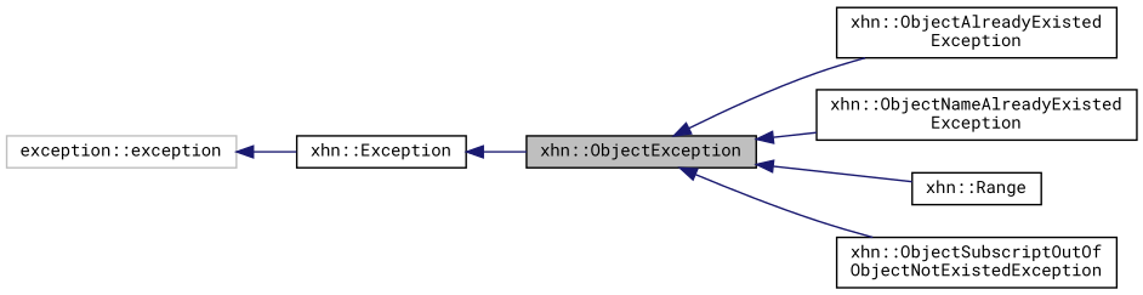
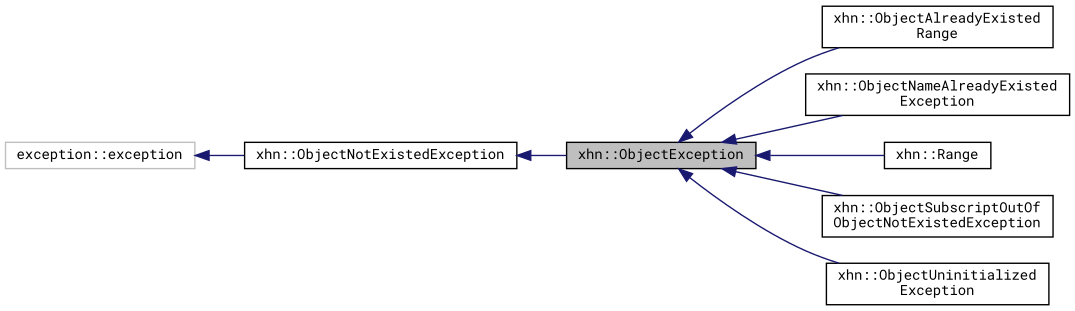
  digraph {
    fontname="Roboto Mono"
    rankdir=LR
    node [color=black fillcolor=white fontname="Roboto Mono" fontsize=10 shape=record style=filled]
    edge [color=midnightblue dir=back fontname="Roboto Mono" fontsize=10 labelfontname=Helvetica labelfontsize=10 style=solid]
    n1 [fillcolor=grey75 fontcolor=black height=0.2 label="xhn::ObjectException" width=0.4]
-   n2 [height=0.2 label="xhn::ObjectAlreadyExisted\lException" width=0.4]
+   n2 [height=0.2 label="xhn::ObjectAlreadyExisted\lRange" width=0.4]
    n3 [height=0.2 label="xhn::ObjectNameAlreadyExisted\lException" width=0.4]
    n4 [height=0.2 label="xhn::Range" width=0.4]
    n5 [height=0.2 label="xhn::ObjectSubscriptOutOf\lObjectNotExistedException" width=0.4]
-   n7 [height=0.2 label="xhn::Exception" width=0.4]
+   n6 [height=0.2 label="xhn::ObjectUninitialized\lException" width=0.4]
+   n7 [height=0.2 label="xhn::ObjectNotExistedException" width=0.4]
    n8 [color=grey75 height=0.2 label="exception::exception" width=0.4]
    n1 -> n2
    n1 -> n3
    n1 -> n4
    n1 -> n5
+   n1 -> n6
    n7 -> n1
    n8 -> n7
  }
